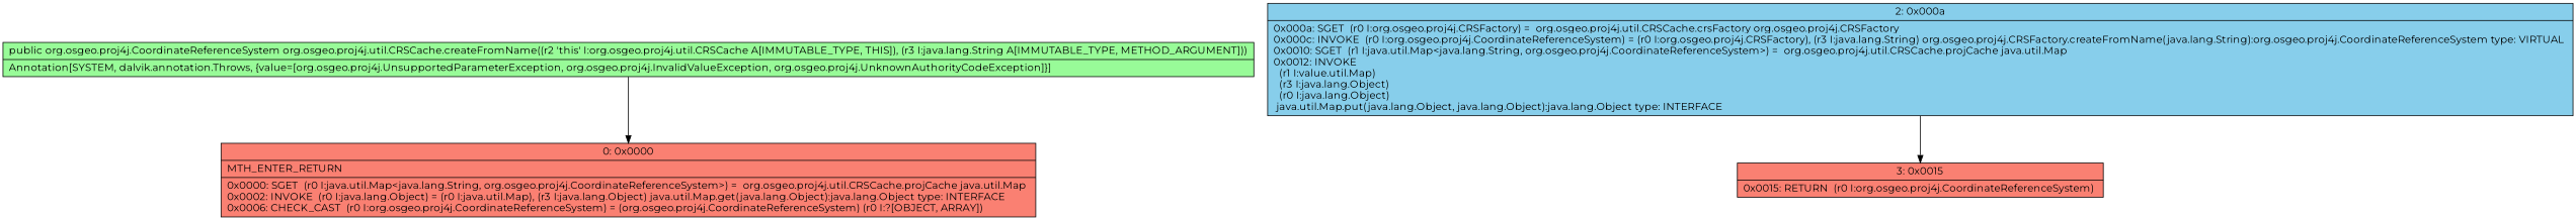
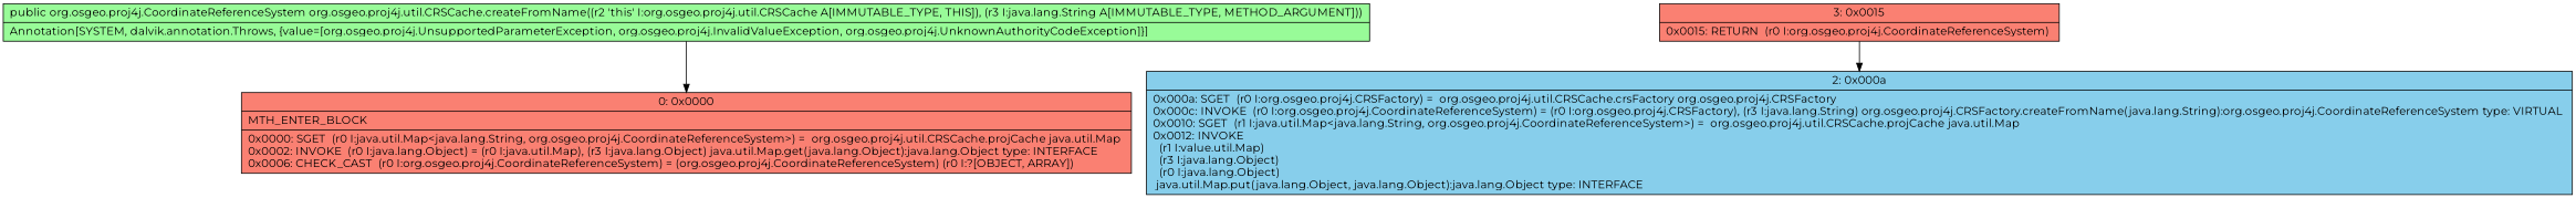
  digraph {
    fontname=Montserrat
    node [fillcolor=salmon fontname=Montserrat shape=record style=filled]
    edge [fontname=Montserrat]
-   n1 [label="{0\:\ 0x0000|MTH_ENTER_RETURN\l|0x0000: SGET  (r0 I:java.util.Map\<java.lang.String, org.osgeo.proj4j.CoordinateReferenceSystem\>) =  org.osgeo.proj4j.util.CRSCache.projCache java.util.Map \l0x0002: INVOKE  (r0 I:java.lang.Object) = (r0 I:java.util.Map), (r3 I:java.lang.Object) java.util.Map.get(java.lang.Object):java.lang.Object type: INTERFACE \l0x0006: CHECK_CAST  (r0 I:org.osgeo.proj4j.CoordinateReferenceSystem) = (org.osgeo.proj4j.CoordinateReferenceSystem) (r0 I:?[OBJECT, ARRAY]) \l}"]
+   n1 [label="{0\:\ 0x0000|MTH_ENTER_BLOCK\l|0x0000: SGET  (r0 I:java.util.Map\<java.lang.String, org.osgeo.proj4j.CoordinateReferenceSystem\>) =  org.osgeo.proj4j.util.CRSCache.projCache java.util.Map \l0x0002: INVOKE  (r0 I:java.lang.Object) = (r0 I:java.util.Map), (r3 I:java.lang.Object) java.util.Map.get(java.lang.Object):java.lang.Object type: INTERFACE \l0x0006: CHECK_CAST  (r0 I:org.osgeo.proj4j.CoordinateReferenceSystem) = (org.osgeo.proj4j.CoordinateReferenceSystem) (r0 I:?[OBJECT, ARRAY]) \l}"]
    n2 [fillcolor=skyblue label="{2\:\ 0x000a|0x000a: SGET  (r0 I:org.osgeo.proj4j.CRSFactory) =  org.osgeo.proj4j.util.CRSCache.crsFactory org.osgeo.proj4j.CRSFactory \l0x000c: INVOKE  (r0 I:org.osgeo.proj4j.CoordinateReferenceSystem) = (r0 I:org.osgeo.proj4j.CRSFactory), (r3 I:java.lang.String) org.osgeo.proj4j.CRSFactory.createFromName(java.lang.String):org.osgeo.proj4j.CoordinateReferenceSystem type: VIRTUAL \l0x0010: SGET  (r1 I:java.util.Map\<java.lang.String, org.osgeo.proj4j.CoordinateReferenceSystem\>) =  org.osgeo.proj4j.util.CRSCache.projCache java.util.Map \l0x0012: INVOKE  \l  (r1 I:value.util.Map)\l  (r3 I:java.lang.Object)\l  (r0 I:java.lang.Object)\l java.util.Map.put(java.lang.Object, java.lang.Object):java.lang.Object type: INTERFACE \l}"]
    n3 [label="{3\:\ 0x0015|0x0015: RETURN  (r0 I:org.osgeo.proj4j.CoordinateReferenceSystem) \l}"]
    n4 [fillcolor=palegreen label="{public org.osgeo.proj4j.CoordinateReferenceSystem org.osgeo.proj4j.util.CRSCache.createFromName((r2 'this' I:org.osgeo.proj4j.util.CRSCache A[IMMUTABLE_TYPE, THIS]), (r3 I:java.lang.String A[IMMUTABLE_TYPE, METHOD_ARGUMENT]))  | Annotation[SYSTEM, dalvik.annotation.Throws, \{value=[org.osgeo.proj4j.UnsupportedParameterException, org.osgeo.proj4j.InvalidValueException, org.osgeo.proj4j.UnknownAuthorityCodeException]\}]\l}"]
-   n2 -> n3
+   n3 -> n2
    n4 -> n1
  }
